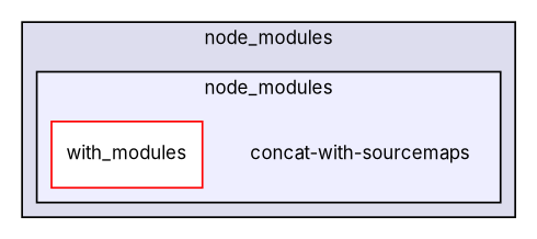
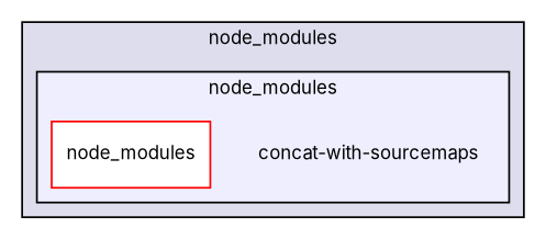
  digraph {
    compound=true
    fontname=Inter
    node [fontname=Inter fontsize=10]
    n1 [label="concat-with-sourcemaps" shape=plaintext]
-   n2 [color=red fillcolor=white label=with_modules shape=box style=filled]
+   n2 [color=red fillcolor=white label=node_modules shape=box style=filled]
    subgraph cluster_1 {
      bgcolor="#ddddee"
      fontsize=10
      label=node_modules
      pencolor=black
      subgraph cluster_2 {
        bgcolor="#eeeeff"
        fontsize=10
        pencolor=black
        n1
        n2
      }
    }
  }
